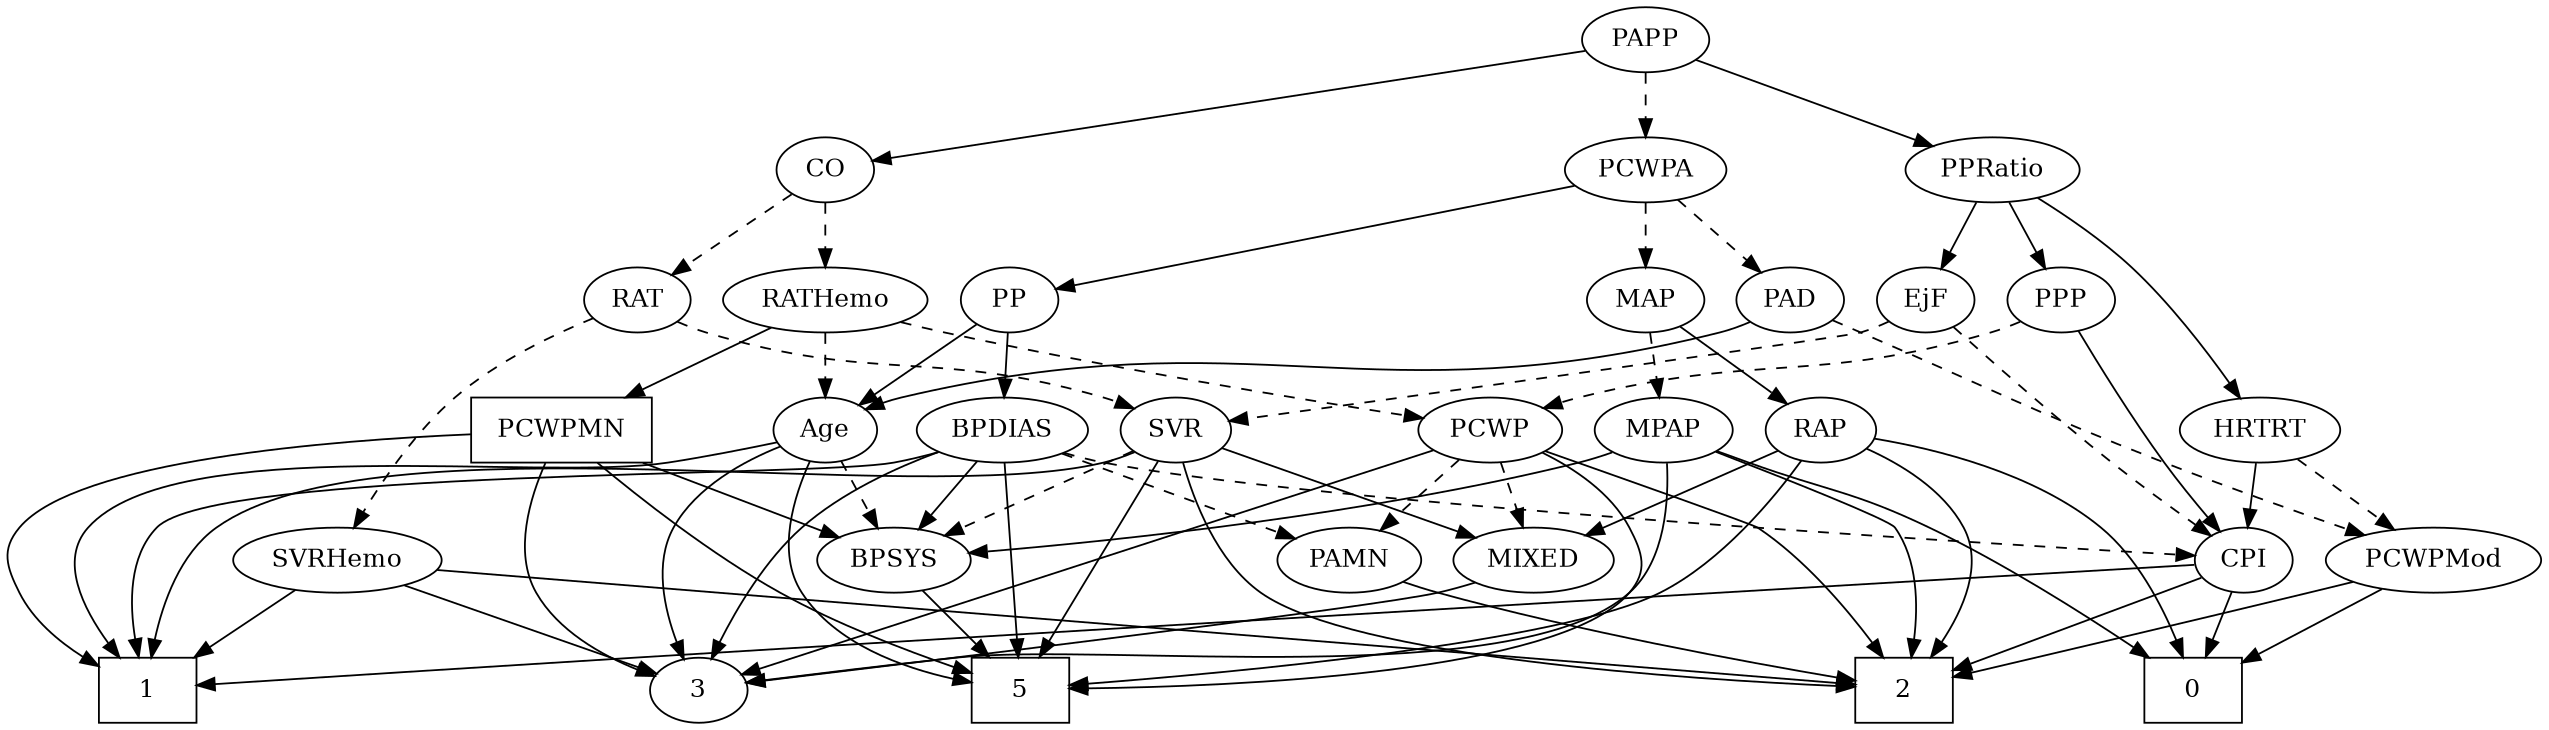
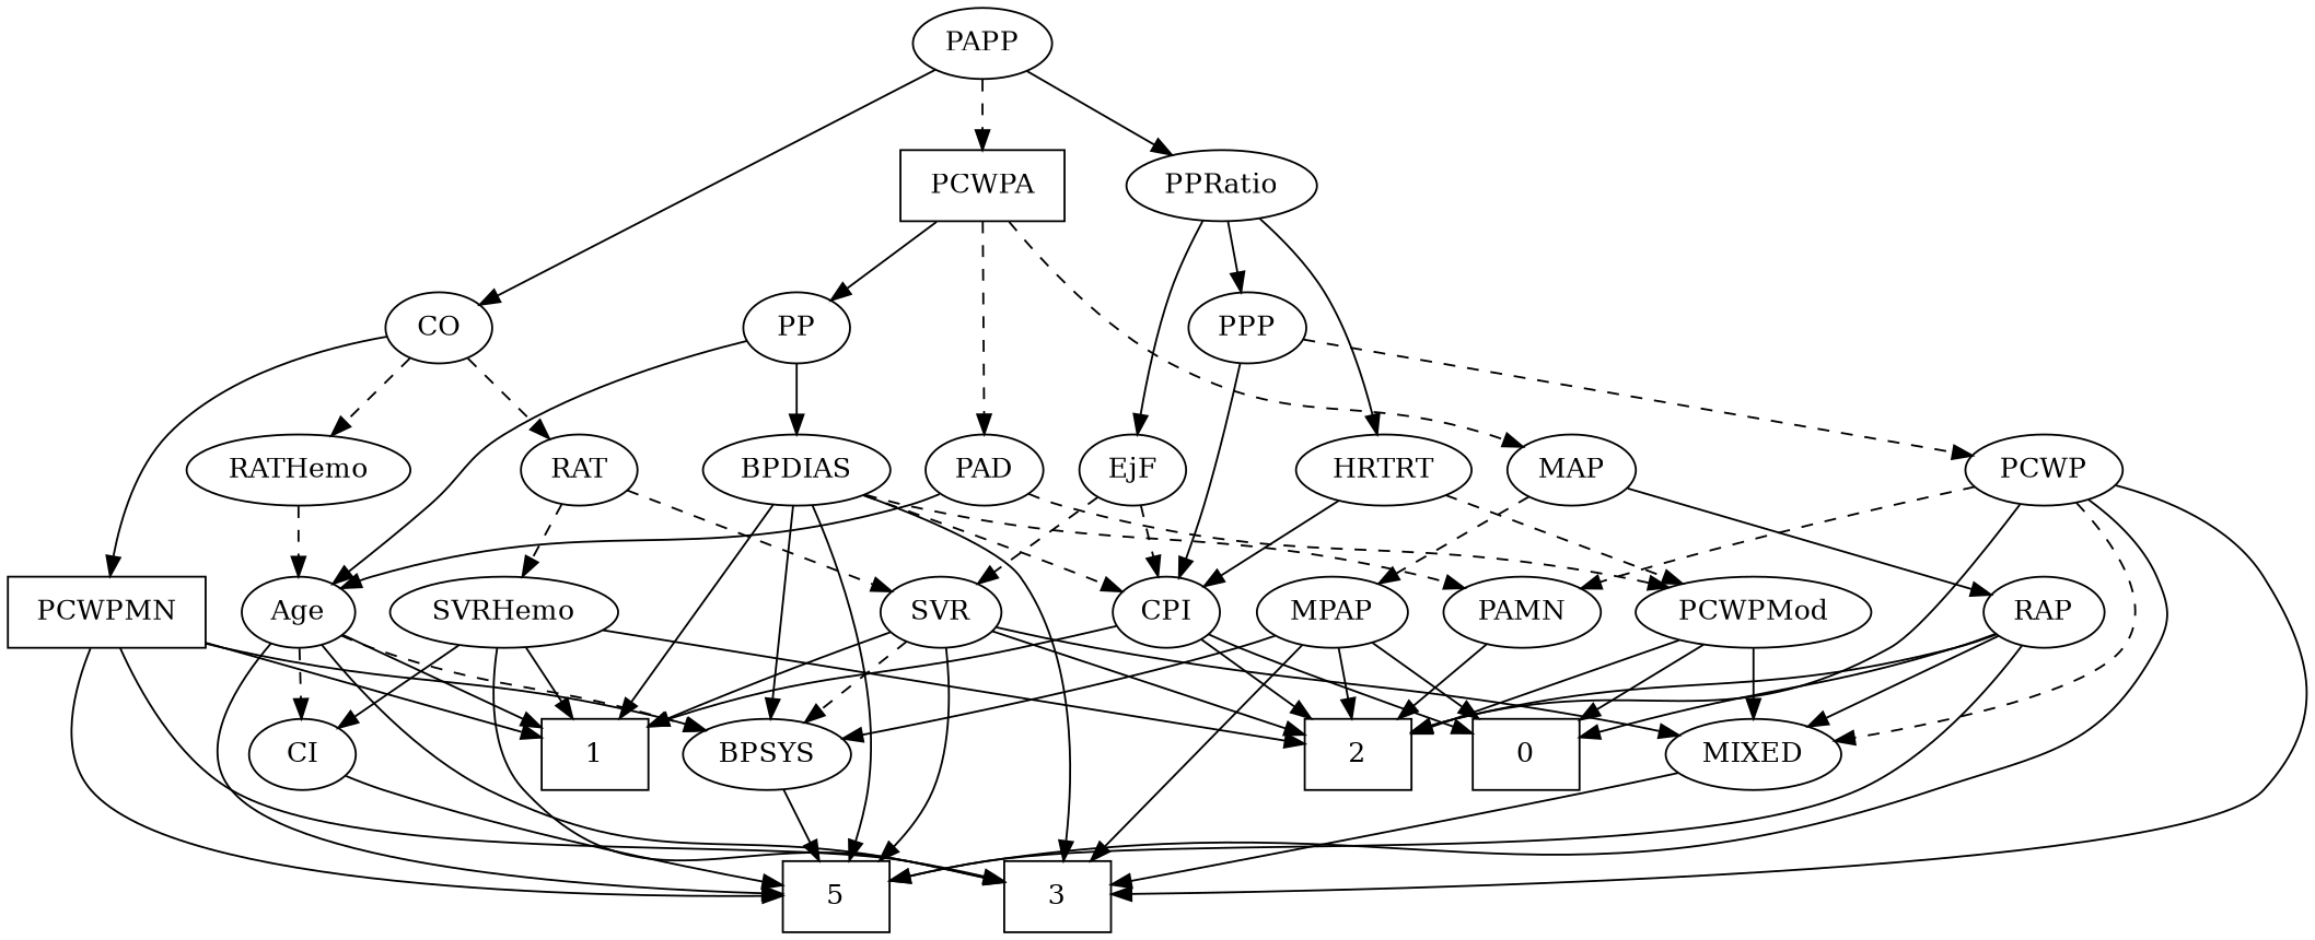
  strict digraph {
    edge [style=solid]
    1 [height=0.5 shape=box width=0.75]
    2 [height=0.5 shape=box width=0.75]
-   3 [height=0.5 shape=ellipse width=0.75]
+   3 [height=0.5 shape=box width=0.75]
    n4 [height=0.5 label=0 shape=box width=0.75]
    5 [height=0.5 shape=box width=0.75]
    Age [height=0.5 width=0.75]
    BPSYS [height=0.5 width=1.0471]
+   CI [height=0.5 width=0.75]
    EjF [height=0.5 width=0.75]
    CPI [height=0.5 width=0.75]
    SVR [height=0.5 width=0.77632]
    MIXED [height=0.5 width=1.1193]
    RAP [height=0.5 width=0.77632]
    MPAP [height=0.5 width=0.97491]
    PAD [height=0.5 width=0.79437]
    PCWPMod [height=0.5 width=1.4443]
    CO [height=0.5 width=0.75]
    RATHemo [height=0.5 width=1.3721]
    RAT [height=0.5 width=0.75827]
    PCWPMN [height=0.5 shape=box width=1.3902]
    PCWP [height=0.5 width=0.97491]
    SVRHemo [height=0.5 width=1.3902]
    PAMN [height=0.5 width=1.011]
    PAPP [height=0.5 width=0.88464]
-   PCWPA [height=0.5 width=1.1555]
+   PCWPA [height=0.5 width=1.1555 shape=box]
    PPRatio [height=0.5 width=1.1013]
    MAP [height=0.5 width=0.84854]
    PP [height=0.5 width=0.75]
    PPP [height=0.5 width=0.75]
    HRTRT [height=0.5 width=1.1013]
    BPDIAS [height=0.5 width=1.1735]
    Age -> 1
    Age -> 3
    Age -> 5
    Age -> BPSYS [style=dashed]
+   Age -> CI [style=dashed]
    BPSYS -> 5
+   CI -> 5
    EjF -> CPI [style=dashed]
    EjF -> SVR [style=dashed]
    CPI -> 1
    CPI -> 2
    CPI -> n4
    SVR -> 1
    SVR -> 2
    SVR -> 5
    SVR -> BPSYS [style=dashed]
    SVR -> MIXED
    MIXED -> 3
    RAP -> 2
    RAP -> n4
    RAP -> 5
    RAP -> MIXED
    MPAP -> 2
    MPAP -> 3
    MPAP -> n4
    MPAP -> BPSYS
    PAD -> Age
    PAD -> PCWPMod [style=dashed]
    PCWPMod -> 2
    PCWPMod -> n4
+   PCWPMod -> MIXED
    CO -> RATHemo [style=dashed]
    CO -> RAT [style=dashed]
    RATHemo -> Age [style=dashed]
-   RATHemo -> PCWPMN
-   RATHemo -> PCWP [style=dashed]
+   CO -> PCWPMN
    RAT -> SVR [style=dashed]
    RAT -> SVRHemo [style=dashed]
    PCWPMN -> 1
    PCWPMN -> 3
    PCWPMN -> 5
    PCWPMN -> BPSYS
    PCWP -> 2
    PCWP -> 3
    PCWP -> 5
    PCWP -> MIXED [style=dashed]
    PCWP -> PAMN [style=dashed]
    SVRHemo -> 1
    SVRHemo -> 2
    SVRHemo -> 3
+   SVRHemo -> CI
    PAMN -> 2
    PAPP -> CO
    PAPP -> PCWPA [style=dashed]
    PAPP -> PPRatio
    PCWPA -> PAD [style=dashed]
    PCWPA -> MAP [style=dashed]
    PCWPA -> PP
    PPRatio -> EjF
    PPRatio -> PPP
    PPRatio -> HRTRT
    MAP -> RAP
    MAP -> MPAP [style=dashed]
    PP -> Age
    PP -> BPDIAS
    PPP -> CPI
    PPP -> PCWP [style=dashed]
    HRTRT -> CPI
    HRTRT -> PCWPMod [style=dashed]
    BPDIAS -> 1
    BPDIAS -> 3
    BPDIAS -> 5
    BPDIAS -> BPSYS
    BPDIAS -> CPI [style=dashed]
    BPDIAS -> PAMN [style=dashed]
  }
